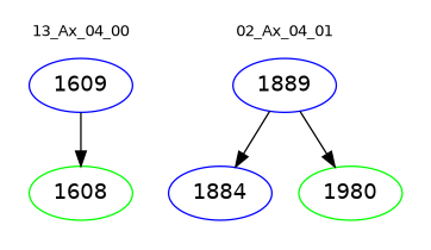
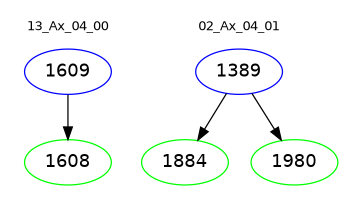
  digraph {
    fontname="DejaVu Sans"
    node [color=green fontname="DejaVu Sans"]
    edge [color=black fontname="DejaVu Sans"]
    n1 [color=blue label=1609]
    n2 [label=1608]
-   n3 [color=blue label=1889]
-   n4 [color=blue label=1884]
+   n3 [color=blue label=1389]
+   n4 [label=1884]
    n5 [label=1980]
    subgraph cluster_1 {
      color=white
      fontsize=10
      label="13_Ax_04_00"
      n1
      n2
    }
    subgraph cluster_2 {
      color=white
      fontsize=10
      label="02_Ax_04_01"
      n3
      n4
      n5
    }
    n1 -> n2
    n3 -> n4
    n3 -> n5
  }
